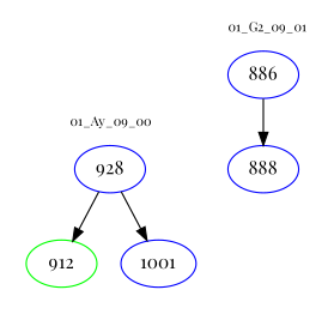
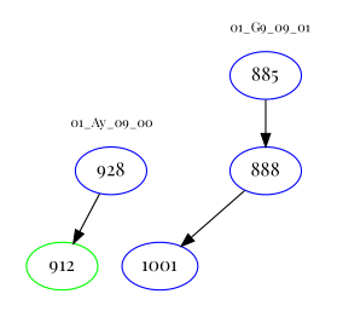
  digraph {
    fontname="Playfair Display"
    node [color=blue fontname="Playfair Display"]
    edge [color=black fontname="Playfair Display"]
    n1 [label=928]
    n2 [color=green label=912]
    n3 [label=1001]
-   n4 [label=886]
+   n4 [label=885]
    n5 [label=888]
    subgraph cluster_1 {
      color=white
      fontsize=10
      label="01_Ay_09_00"
      n1
      n2
      n3
    }
    subgraph cluster_2 {
      color=white
      fontsize=10
-     label="01_G2_09_01"
+     label="01_G9_09_01"
      n4
      n5
    }
    n1 -> n2
-   n1 -> n3
+   n5 -> n3
    n4 -> n5
  }
